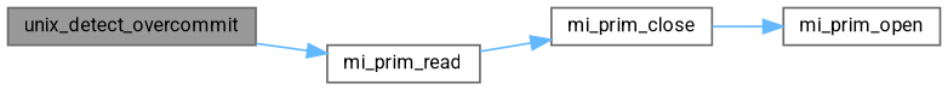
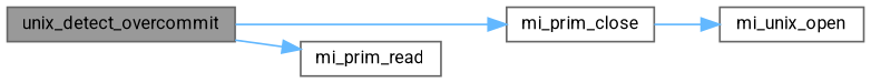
  digraph {
    fontname=Roboto
    rankdir=LR
    node [color=grey40 fillcolor=white fontname=Roboto fontsize=10 shape=box style=filled]
    edge [color=steelblue1 fontname=Roboto fontsize=10 labelfontname=Helvetica labelfontsize=10 style=solid]
    n1 [color=gray40 fillcolor=grey60 fontcolor=black height=0.2 label=unix_detect_overcommit width=0.4]
    n2 [height=0.2 label=mi_prim_close width=0.4]
    n3 [height=0.2 label=mi_prim_read width=0.4]
-   n4 [height=0.2 label=mi_prim_open width=0.4]
-   n3 -> n2
+   n4 [height=0.2 label=mi_unix_open width=0.4]
+   n1 -> n2
    n1 -> n3
    n2 -> n4
  }
